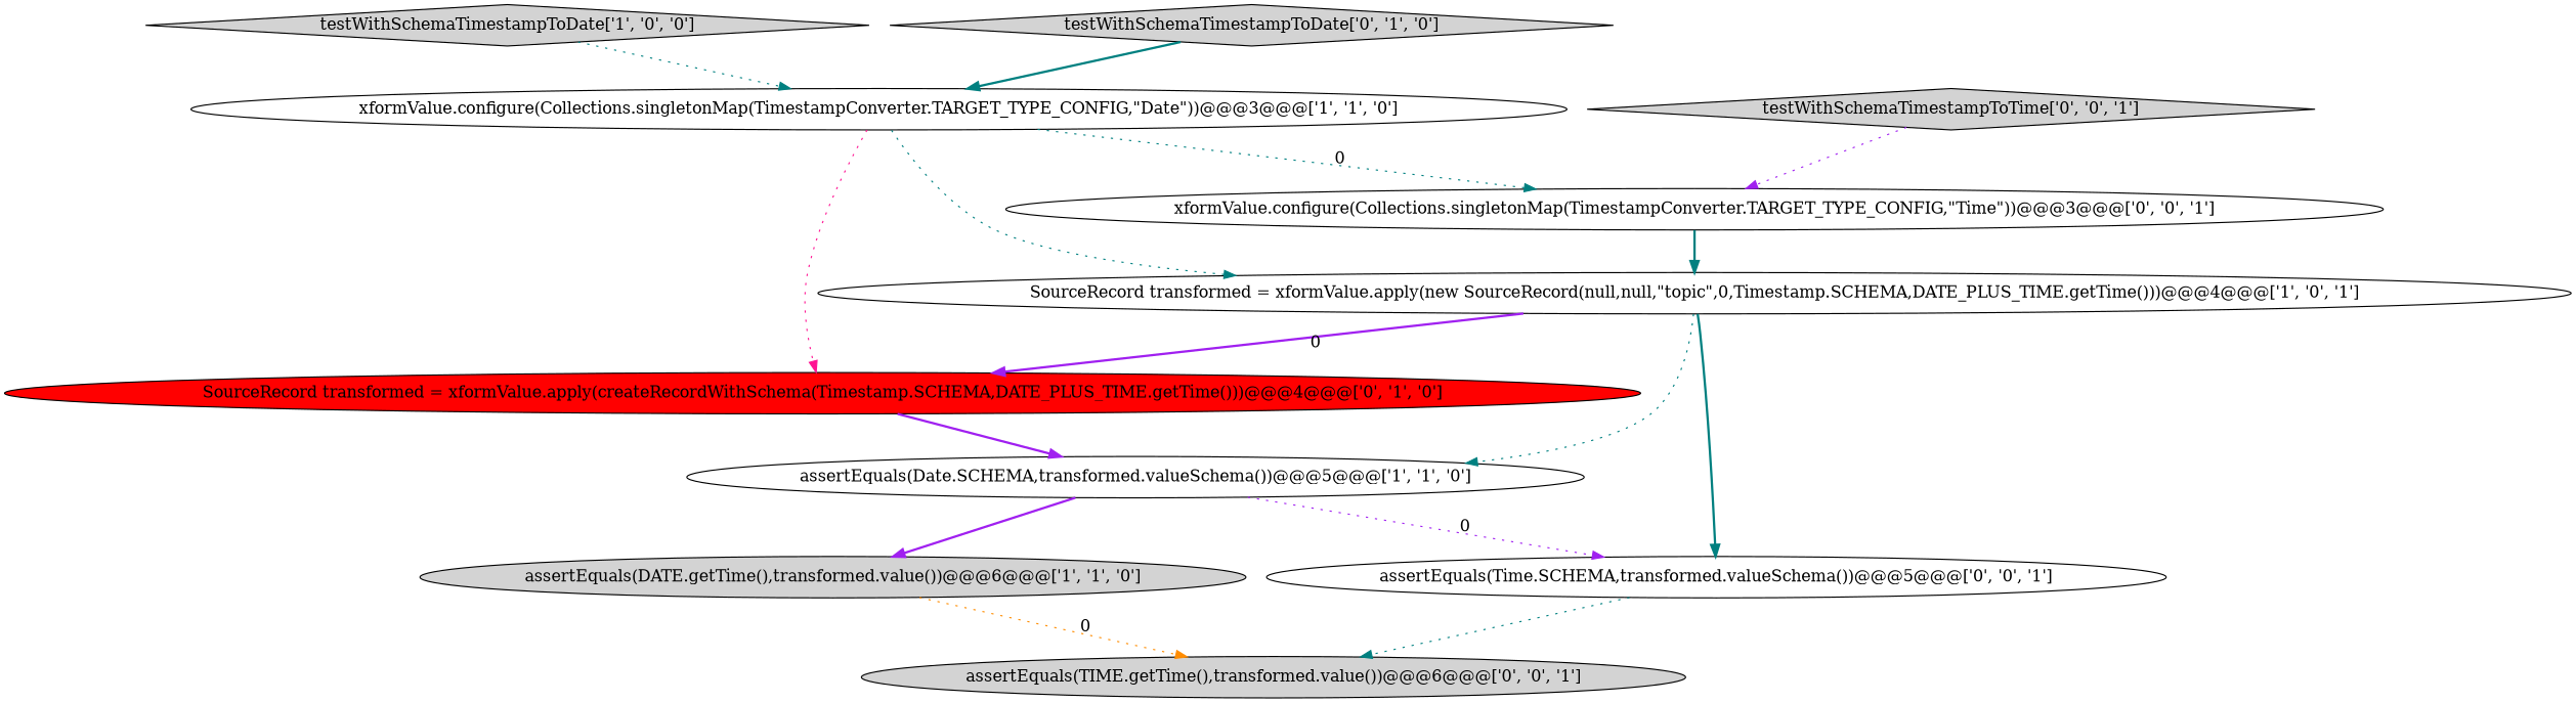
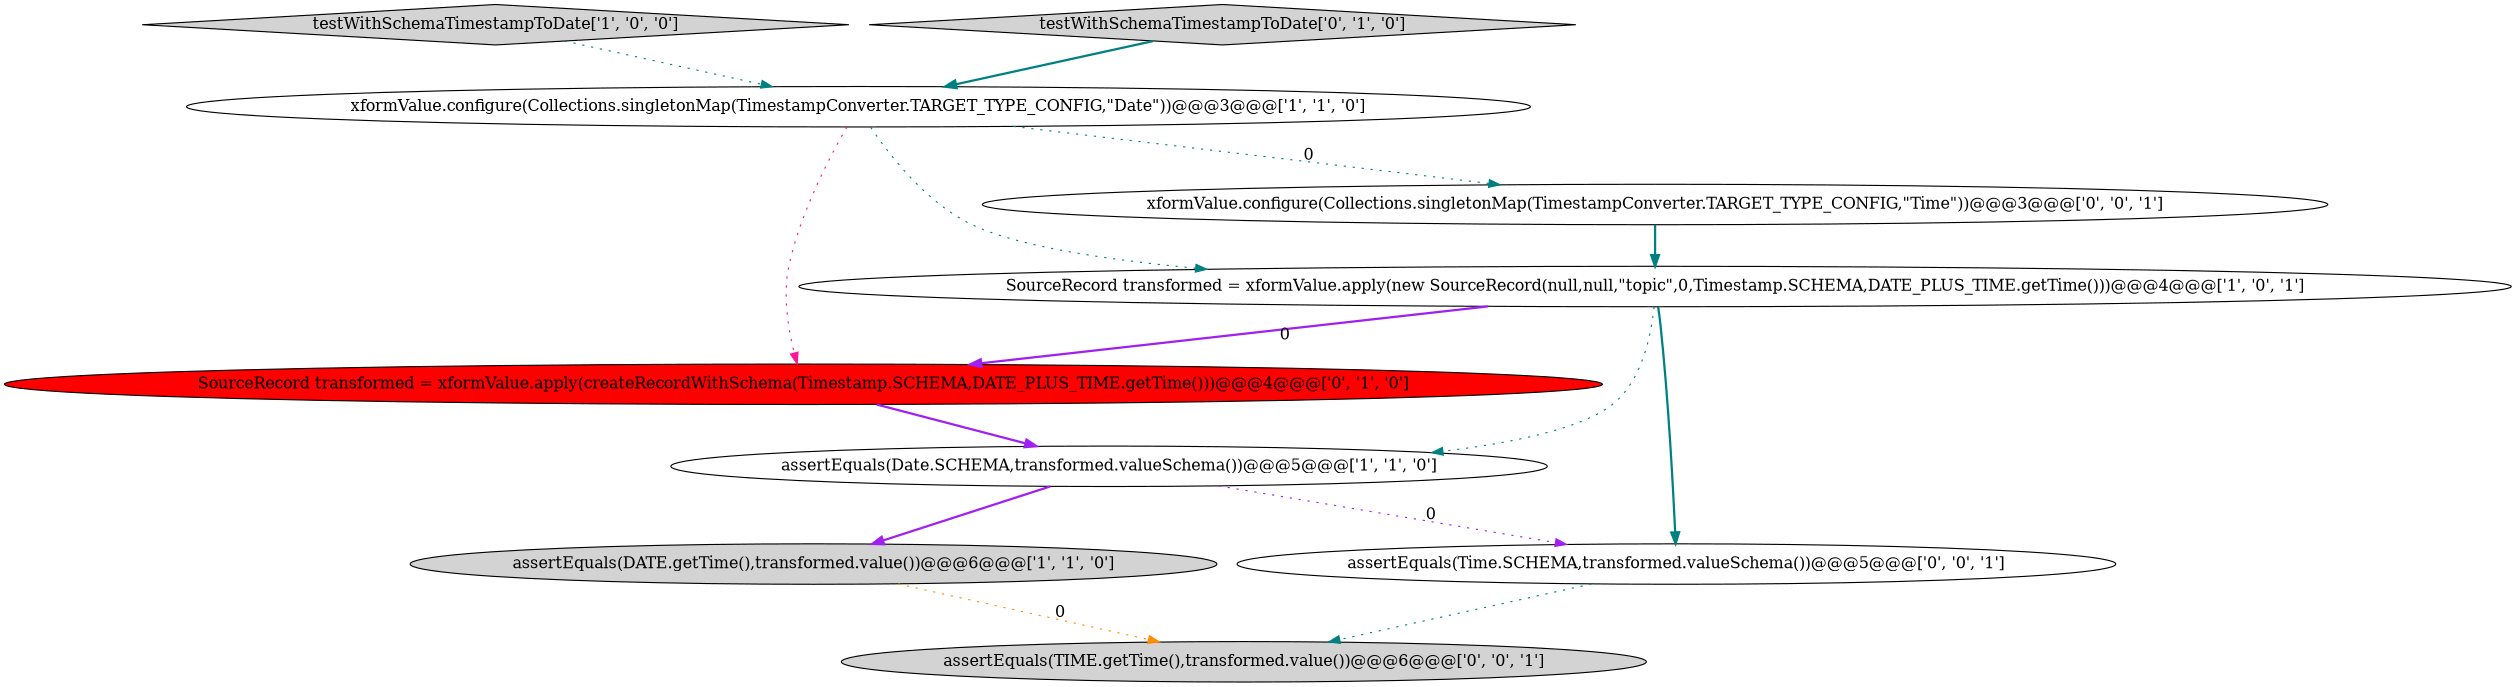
  digraph {
    node [fillcolor=lightgray shape=ellipse style=filled]
    edge [style=dotted color=teal]
    n1 [label="assertEquals(DATE.getTime(),transformed.value())@@@6@@@['1', '1', '0']"]
    n2 [label="assertEquals(TIME.getTime(),transformed.value())@@@6@@@['0', '0', '1']"]
    n3 [fillcolor=red label="SourceRecord transformed = xformValue.apply(createRecordWithSchema(Timestamp.SCHEMA,DATE_PLUS_TIME.getTime()))@@@4@@@['0', '1', '0']"]
    n4 [fillcolor=white label="assertEquals(Date.SCHEMA,transformed.valueSchema())@@@5@@@['1', '1', '0']"]
    n5 [fillcolor=white label="SourceRecord transformed = xformValue.apply(new SourceRecord(null,null,\"topic\",0,Timestamp.SCHEMA,DATE_PLUS_TIME.getTime()))@@@4@@@['1', '0', '1']"]
    n6 [fillcolor=white label="assertEquals(Time.SCHEMA,transformed.valueSchema())@@@5@@@['0', '0', '1']"]
    n7 [fillcolor=white label="xformValue.configure(Collections.singletonMap(TimestampConverter.TARGET_TYPE_CONFIG,\"Date\"))@@@3@@@['1', '1', '0']"]
    n8 [fillcolor=white label="xformValue.configure(Collections.singletonMap(TimestampConverter.TARGET_TYPE_CONFIG,\"Time\"))@@@3@@@['0', '0', '1']"]
    n9 [label="testWithSchemaTimestampToDate['1', '0', '0']" shape=diamond]
    n10 [label="testWithSchemaTimestampToDate['0', '1', '0']" shape=diamond]
-   n11 [label="testWithSchemaTimestampToTime['0', '0', '1']" shape=diamond]
    n1 -> n2 [label=0 color=darkorange]
    n3 -> n4 [style=bold color=purple]
    n4 -> n1 [style=bold color=purple]
    n4 -> n6 [label=0 color=purple]
    n5 -> n3 [label=0 style=bold color=purple]
    n5 -> n4
    n5 -> n6 [style=bold]
    n6 -> n2
    n7 -> n3 [color=deeppink]
    n7 -> n5
    n7 -> n8 [label=0]
    n8 -> n5 [style=bold]
    n9 -> n7
    n10 -> n7 [style=bold]
-   n11 -> n8 [color=purple]
  }
